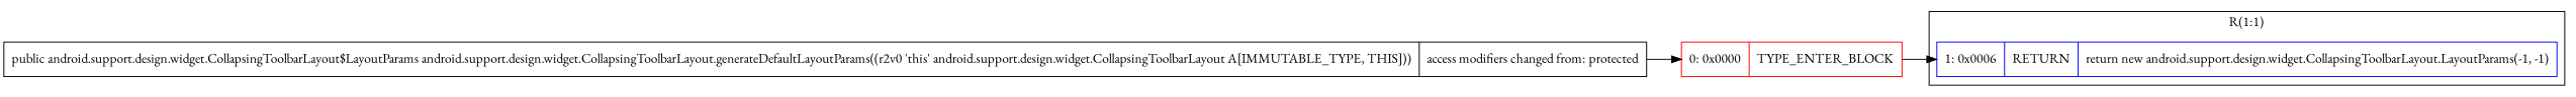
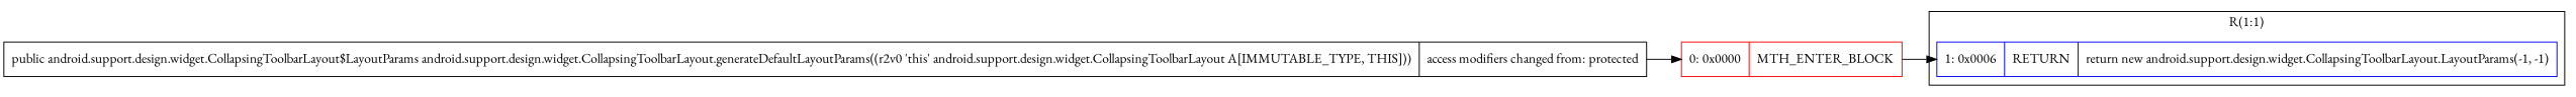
  digraph {
    rankdir=LR
    fontname="EB Garamond"
    node [shape=record fontname="EB Garamond"]
    edge [fontname="EB Garamond"]
    n1 [color=blue label="{1\:\ 0x0006|RETURN\l|return new android.support.design.widget.CollapsingToolbarLayout.LayoutParams(\-1, \-1)\l}"]
-   n2 [color=red label="{0\:\ 0x0000|TYPE_ENTER_BLOCK\l}"]
+   n2 [color=red label="{0\:\ 0x0000|MTH_ENTER_BLOCK\l}"]
    n3 [label="{public android.support.design.widget.CollapsingToolbarLayout$LayoutParams android.support.design.widget.CollapsingToolbarLayout.generateDefaultLayoutParams((r2v0 'this' android.support.design.widget.CollapsingToolbarLayout A[IMMUTABLE_TYPE, THIS]))  | access modifiers changed from: protected\l}"]
    subgraph cluster_1 {
      label="R(1:1)"
      n1
    }
    n2 -> n1
    n3 -> n2
  }
